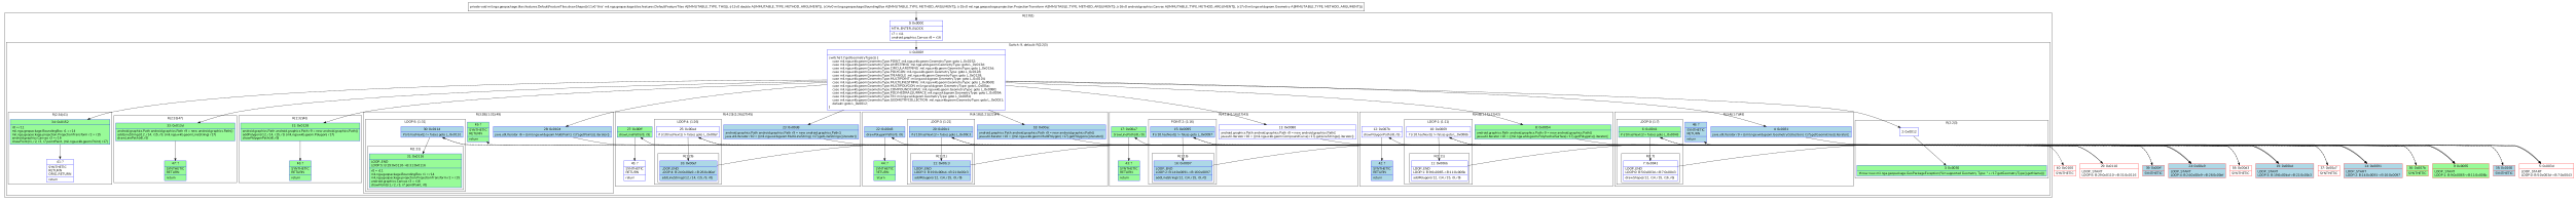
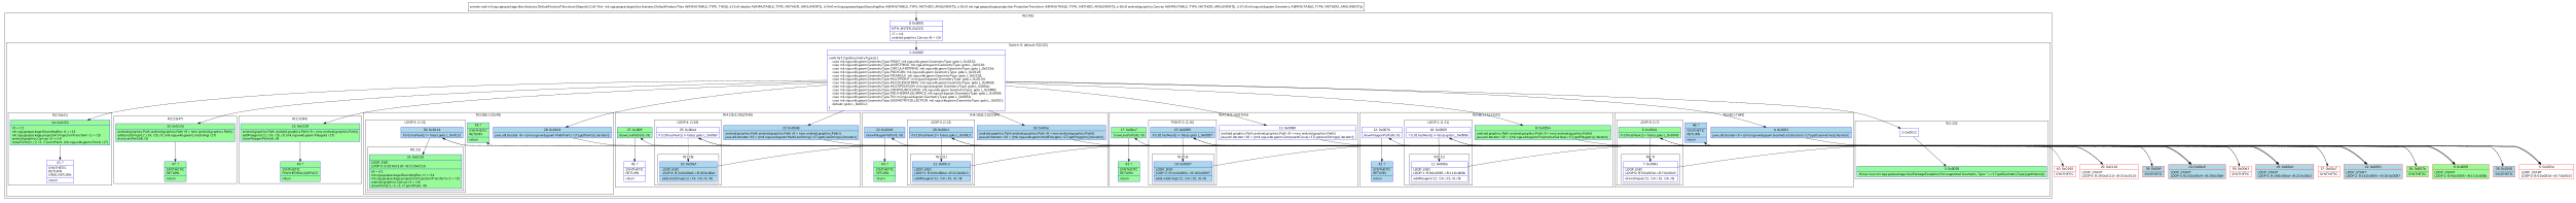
  digraph {
    fontname=Nunito
    node [color=blue fillcolor=lightblue fontname=Nunito shape=record style=filled]
    edge [fontname=Nunito]
    n1 [fillcolor=palegreen label="{34\:\ 0x0152|r0 = r11\lmil.nga.geopackage.BoundingBox r1 = r14\lmil.nga.geopackage.projection.ProjectionTransform r2 = r15\landroid.graphics.Canvas r3 = r16\ldrawPoint(r1, r2, r3, r7.pointPaint, (mil.nga.wkb.geom.Point) r17)\l}"]
    n2 [fillcolor=white label="{41\:\ ?|SYNTHETIC\lRETURN\lORIG_RETURN\l|return\l}"]
    n3 [fillcolor=palegreen label="{33\:\ 0x013d|android.graphics.Path android.graphics.Path r9 = new android.graphics.Path()\laddLineString(r12, r14, r15, r9, (mil.nga.wkb.geom.LineString) r17)\ldrawLinePath(r8, r9)\l}"]
    n4 [fillcolor=palegreen label="{47\:\ ?|SYNTHETIC\lRETURN\l|return\l}"]
    n5 [fillcolor=palegreen label="{32\:\ 0x0128|android.graphics.Path android.graphics.Path r9 = new android.graphics.Path()\laddPolygon(r12, r14, r15, r9, (mil.nga.wkb.geom.Polygon) r17)\ldrawPolygonPath(r8, r9)\l}"]
-   n6 [fillcolor=palegreen label="{46\:\ ?|SYNTHETIC\lRETURN\l|return\l}"]
+   n6 [fillcolor=palegreen label="{46\:\ ?|SYNTHETIC\lPOLYHEDRALSURFACE\l|return\l}"]
    n7 [fillcolor=palegreen label="{31\:\ 0x0116|LOOP_END\lLOOP:5: B:29:0x0110\-\>B:31:0x0116\l|r0 = r11\lmil.nga.geopackage.BoundingBox r1 = r14\lmil.nga.geopackage.projection.ProjectionTransform r2 = r15\landroid.graphics.Canvas r3 = r16\ldrawPoint(r1, r2, r3, r7.pointPaint, r0)\l}"]
    n8 [label="{30\:\ 0x0114|if (r6.hasNext() != false) goto L_0x0116\l}"]
    n9 [label="{28\:\ 0x0104|java.util.Iterator r6 = ((mil.nga.wkb.geom.MultiPoint) r17).getPoints().iterator()\l}"]
    n10 [fillcolor=palegreen label="{49\:\ ?|SYNTHETIC\lRETURN\l|return\l}"]
    n11 [label="{26\:\ 0x00ef|LOOP_END\lLOOP:4: B:24:0x00e9\-\>B:26:0x00ef\l|addLineString(r12, r14, r15, r9, r0)\l}"]
    n12 [fillcolor=white label="{25\:\ 0x00ed|if (r10.hasNext() != false) goto L_0x00ef\l}"]
    n13 [label="{23\:\ 0x00d8|android.graphics.Path android.graphics.Path r9 = new android.graphics.Path()\ljava.util.Iterator r10 = ((mil.nga.wkb.geom.MultiLineString) r17).getLineStrings().iterator()\l}"]
    n14 [fillcolor=palegreen label="{27\:\ 0x00ff|drawLinePath(r8, r9)\l}"]
    n15 [fillcolor=white label="{45\:\ ?|SYNTHETIC\lRETURN\l|return\l}"]
    n16 [label="{21\:\ 0x00c3|LOOP_END\lLOOP:3: B:19:0x00bd\-\>B:21:0x00c3\l|addPolygon(r12, r14, r15, r9, r0)\l}"]
    n17 [label="{20\:\ 0x00c1|if (r10.hasNext() != false) goto L_0x00c3\l}"]
    n18 [label="{18\:\ 0x00ac|android.graphics.Path android.graphics.Path r9 = new android.graphics.Path()\ljava.util.Iterator r10 = ((mil.nga.wkb.geom.MultiPolygon) r17).getPolygons().iterator()\l}"]
    n19 [label="{22\:\ 0x00d3|drawPolygonPath(r8, r9)\l}"]
    n20 [fillcolor=palegreen label="{44\:\ ?|SYNTHETIC\lRETURN\l|return\l}"]
    n21 [label="{16\:\ 0x0097|LOOP_END\lLOOP:2: B:14:0x0091\-\>B:16:0x0097\l|addLineString(r12, r14, r15, r9, r0)\l}"]
    n22 [label="{15\:\ 0x0095|if (r10.hasNext() != false) goto L_0x0097\l}"]
    n23 [fillcolor=white label="{13\:\ 0x0080|android.graphics.Path android.graphics.Path r9 = new android.graphics.Path()\ljava.util.Iterator r10 = ((mil.nga.wkb.geom.CompoundCurve) r17).getLineStrings().iterator()\l}"]
    n24 [fillcolor=palegreen label="{17\:\ 0x00a7|drawLinePath(r8, r9)\l}"]
    n25 [fillcolor=palegreen label="{43\:\ ?|SYNTHETIC\lRETURN\l|return\l}"]
    n26 [fillcolor=white label="{11\:\ 0x006b|LOOP_END\lLOOP:1: B:9:0x0065\-\>B:11:0x006b\l|addPolygon(r12, r14, r15, r9, r0)\l}"]
    n27 [fillcolor=white label="{10\:\ 0x0069|if (r10.hasNext() != false) goto L_0x006b\l}"]
    n28 [fillcolor=palegreen label="{8\:\ 0x0054|android.graphics.Path android.graphics.Path r9 = new android.graphics.Path()\ljava.util.Iterator r10 = ((mil.nga.wkb.geom.PolyhedralSurface) r17).getPolygons().iterator()\l}"]
    n29 [fillcolor=white label="{12\:\ 0x007b|drawPolygonPath(r8, r9)\l}"]
    n30 [label="{42\:\ ?|SYNTHETIC\lRETURN\l|return\l}"]
    n31 [fillcolor=white label="{7\:\ 0x0043|LOOP_END\lLOOP:0: B:5:0x003d\-\>B:7:0x0043\l|drawShape(r12, r14, r15, r16, r6)\l}"]
    n32 [fillcolor=palegreen label="{6\:\ 0x0041|if (r9.hasNext() != false) goto L_0x0043\l}"]
    n33 [label="{4\:\ 0x0031|java.util.Iterator r9 = ((mil.nga.wkb.geom.GeometryCollection) r17).getGeometries().iterator()\l}"]
    n34 [label="{48\:\ ?|SYNTHETIC\lRETURN\l|return\l}"]
    n35 [fillcolor=white label="{2\:\ 0x0012}"]
    n36 [fillcolor=palegreen label="{3\:\ 0x0030|throw new mil.nga.geopackage.GeoPackageException(\"Unsupported Geometry Type: \" + r17.getGeometryType().getName())\l}"]
    n37 [fillcolor=white label="{1\:\ 0x000f|switch(r17.getGeometryType()) \{\l    case mil.nga.wkb.geom.GeometryType.POINT :mil.nga.wkb.geom.GeometryType: goto L_0x0152;\l    case mil.nga.wkb.geom.GeometryType.LINESTRING :mil.nga.wkb.geom.GeometryType: goto L_0x013d;\l    case mil.nga.wkb.geom.GeometryType.CIRCULARSTRING :mil.nga.wkb.geom.GeometryType: goto L_0x013d;\l    case mil.nga.wkb.geom.GeometryType.POLYGON :mil.nga.wkb.geom.GeometryType: goto L_0x0128;\l    case mil.nga.wkb.geom.GeometryType.TRIANGLE :mil.nga.wkb.geom.GeometryType: goto L_0x0128;\l    case mil.nga.wkb.geom.GeometryType.MULTIPOINT :mil.nga.wkb.geom.GeometryType: goto L_0x0104;\l    case mil.nga.wkb.geom.GeometryType.MULTILINESTRING :mil.nga.wkb.geom.GeometryType: goto L_0x00d8;\l    case mil.nga.wkb.geom.GeometryType.MULTIPOLYGON :mil.nga.wkb.geom.GeometryType: goto L_0x00ac;\l    case mil.nga.wkb.geom.GeometryType.COMPOUNDCURVE :mil.nga.wkb.geom.GeometryType: goto L_0x0080;\l    case mil.nga.wkb.geom.GeometryType.POLYHEDRALSURFACE :mil.nga.wkb.geom.GeometryType: goto L_0x0054;\l    case mil.nga.wkb.geom.GeometryType.TIN :mil.nga.wkb.geom.GeometryType: goto L_0x0054;\l    case mil.nga.wkb.geom.GeometryType.GEOMETRYCOLLECTION :mil.nga.wkb.geom.GeometryType: goto L_0x0031;\l    default: goto L_0x0012;\l\}\l}"]
    n38 [fillcolor=white label="{0\:\ 0x0000|MTH_ENTER_BLOCK\l|r7 = r11\landroid.graphics.Canvas r8 = r16\l}"]
    n39 [color=red fillcolor=white label="{40\:\ 0x0160|SYNTHETIC\l}"]
    n40 [color=red fillcolor=white label="{29\:\ 0x0110|LOOP_START\lLOOP:5: B:29:0x0110\-\>B:31:0x0116\l}"]
    n41 [color=red label="{24\:\ 0x00e9|LOOP_START\lLOOP:4: B:24:0x00e9\-\>B:26:0x00ef\l}"]
    n42 [color=red label="{39\:\ 0x00ff|SYNTHETIC\l}"]
    n43 [color=red label="{19\:\ 0x00bd|LOOP_START\lLOOP:3: B:19:0x00bd\-\>B:21:0x00c3\l}"]
    n44 [color=red fillcolor=white label="{38\:\ 0x00d3|SYNTHETIC\l}"]
    n45 [color=red label="{14\:\ 0x0091|LOOP_START\lLOOP:2: B:14:0x0091\-\>B:16:0x0097\l}"]
    n46 [color=red fillcolor=white label="{37\:\ 0x00a7|SYNTHETIC\l}"]
    n47 [color=red fillcolor=palegreen label="{9\:\ 0x0065|LOOP_START\lLOOP:1: B:9:0x0065\-\>B:11:0x006b\l}"]
    n48 [color=red fillcolor=palegreen label="{36\:\ 0x007b|SYNTHETIC\l}"]
    n49 [color=red fillcolor=white label="{5\:\ 0x003d|LOOP_START\lLOOP:0: B:5:0x003d\-\>B:7:0x0043\l}"]
    n50 [color=red label="{35\:\ 0x0160|SYNTHETIC\l}"]
    n51 [fillcolor=white label="{private void mil.nga.geopackage.tiles.features.DefaultFeatureTiles.drawShape((r11v0 'this' mil.nga.geopackage.tiles.features.DefaultFeatureTiles A[IMMUTABLE_TYPE, THIS]), (r12v0 double A[IMMUTABLE_TYPE, METHOD_ARGUMENT]), (r14v0 mil.nga.geopackage.BoundingBox A[IMMUTABLE_TYPE, METHOD_ARGUMENT]), (r15v0 mil.nga.geopackage.projection.ProjectionTransform A[IMMUTABLE_TYPE, METHOD_ARGUMENT]), (r16v0 android.graphics.Canvas A[IMMUTABLE_TYPE, METHOD_ARGUMENT]), (r17v0 mil.nga.wkb.geom.Geometry A[IMMUTABLE_TYPE, METHOD_ARGUMENT])) }" color=""]
    subgraph cluster_1 {
      label="R(2:0|1)"
      n38
      subgraph cluster_2 {
        label="Switch: 9, default: R(2:2|3)"
        n37
        subgraph cluster_3 {
          label="R(2:34|41)"
          n1
          n2
        }
        subgraph cluster_4 {
          label="R(2:33|47)"
          n3
          n4
        }
        subgraph cluster_5 {
          label="R(2:32|46)"
          n5
          n6
        }
        subgraph cluster_6 {
          label="R(3:28|(1:31)|49)"
          n9
          n10
          subgraph cluster_7 {
            label="LOOP:5: (1:31)"
            n8
            subgraph cluster_8 {
              label="R(1:31)"
              n7
            }
          }
        }
        subgraph cluster_9 {
          label="R(4:23|(1:26)|27|45)"
          n13
          n14
          n15
          subgraph cluster_10 {
            label="LOOP:4: (1:26)"
            n12
            subgraph cluster_11 {
              label="R(1:26)"
              n11
            }
          }
        }
        subgraph cluster_12 {
          label="R(4:18|(1:21)|22|44)"
          n18
          n19
          n20
          subgraph cluster_13 {
            label="LOOP:3: (1:21)"
            n17
            subgraph cluster_14 {
              label="R(1:21)"
              n16
            }
          }
        }
        subgraph cluster_15 {
          label="R(4:13|(1:16)|17|43)"
          n23
          n24
          n25
          subgraph cluster_16 {
            label="POINT:2: (1:16)"
            n22
            subgraph cluster_17 {
              label="R(1:16)"
              n21
            }
          }
        }
        subgraph cluster_18 {
          label="R(4:8|(1:11)|12|42)"
          n28
          n29
          n30
          subgraph cluster_19 {
            label="LOOP:1: (1:11)"
            n27
            subgraph cluster_20 {
              label="R(1:11)"
              n26
            }
          }
        }
        subgraph cluster_21 {
          label="R(3:4|(1:7)|48)"
          n33
          n34
          subgraph cluster_22 {
            label="LOOP:0: (1:7)"
            n32
            subgraph cluster_23 {
              label="R(1:7)"
              n31
            }
          }
        }
        subgraph cluster_24 {
          label="R(2:2|3)"
          n35
          n36
        }
      }
    }
    n1 -> n2
    n3 -> n4
    n5 -> n6
    n8 -> n7
    n8 -> n39 [style=dashed]
    n9 -> n40
    n11 -> n41
-   n12 -> n11
+   n12 -> n11 [style=dashed]
    n12 -> n42 [style=dashed]
    n13 -> n41
    n14 -> n15
    n16 -> n43
    n17 -> n16
    n17 -> n44 [style=dashed]
    n18 -> n43
    n19 -> n20
    n21 -> n45
    n22 -> n21
    n22 -> n46 [style=dashed]
    n23 -> n45
    n24 -> n25
    n26 -> n47
    n27 -> n26
    n27 -> n48 [style=dashed]
    n28 -> n47
    n29 -> n30
    n31 -> n49
    n32 -> n31
    n32 -> n50 [style=dashed]
    n33 -> n49
    n35 -> n36
    n37 -> n1
    n37 -> n3
    n37 -> n5
    n37 -> n9
    n37 -> n13
    n37 -> n18
    n37 -> n23
    n37 -> n28
    n37 -> n33
    n37 -> n35
    n38 -> n37
    n39 -> n10 [style=dashed]
    n40 -> n8
    n41 -> n12
    n42 -> n14
    n43 -> n17
    n44 -> n19
    n45 -> n22
    n46 -> n24
    n47 -> n27
    n48 -> n29
    n49 -> n32
    n50 -> n34
    n51 -> n38
  }
